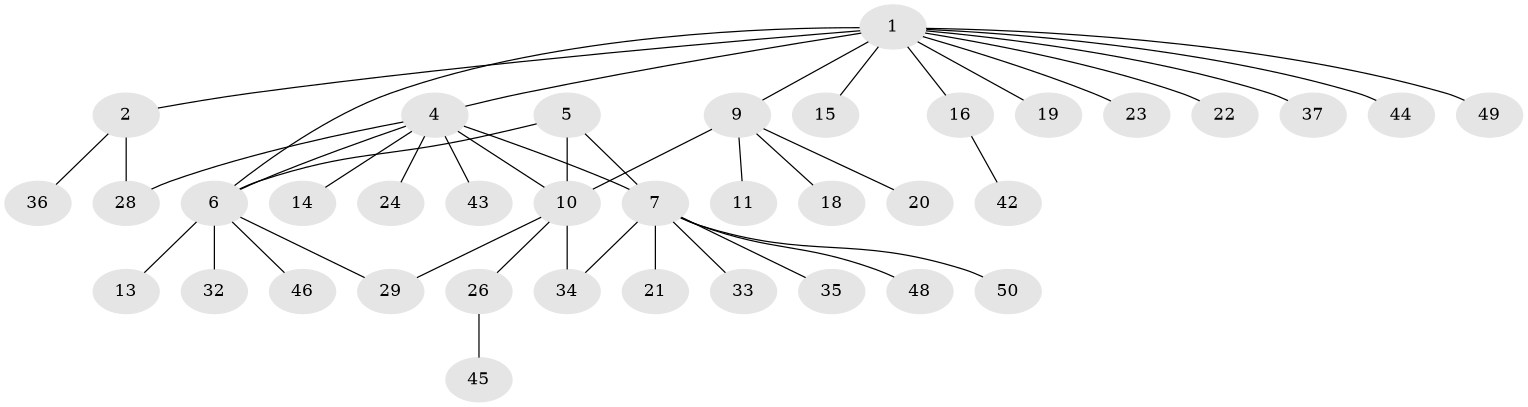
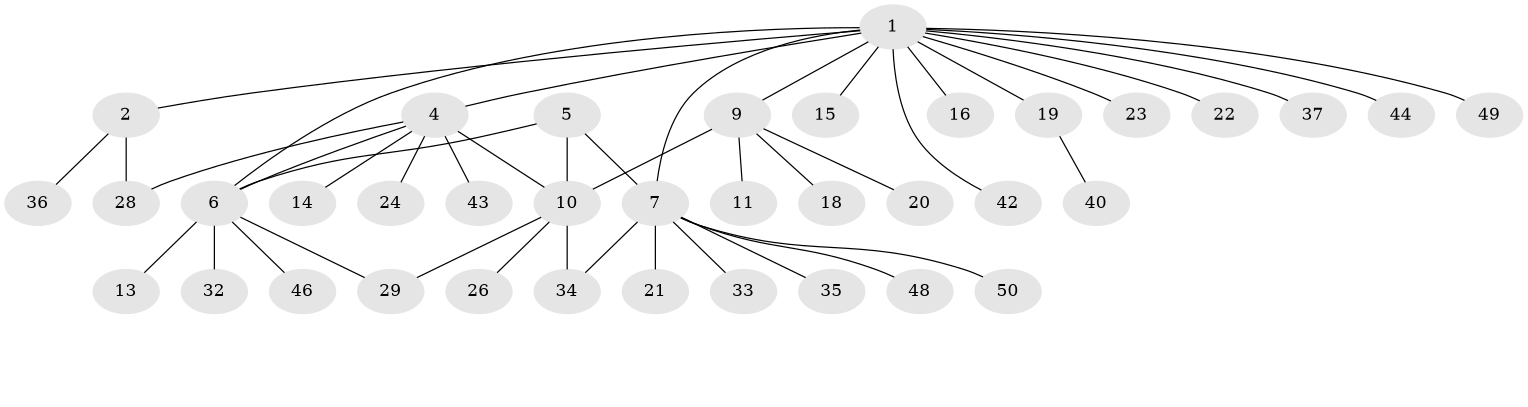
  graph {
    node [color=gray90 style=filled]
    1 [super="+3"]
    2 [super="+22"]
    4 [super="+8"]
    6 [super="+11"]
    9 [super="+25"]
    15
    16
    19 [super="+30"]
    23
    n10 [label=22]
    37
    42
    44
    49
    28
    36
    7 [super="+38"]
    10 [super="+39"]
    14 [super="+31"]
    24
    43
    13
    29
    32
    46
    n26 [label=11]
    18
    20 [super="+41"]
+   40
    21
    33
    35
    48
    50
    34
    26
    5 [super="+17"]
-   45 [super="+47"]
    1 -- 2
    1 -- 4 [weight=2]
    1 -- 6
    1 -- 9
    1 -- 15
    1 -- 16
    1 -- 19
    1 -- 23
    1 -- n10
    1 -- 37
-   16 -- 42
+   1 -- 42
    1 -- 44
    1 -- 49
    2 -- 28
    2 -- 36
    4 -- 6 [weight=2]
    4 -- 28
-   4 -- 7
+   1 -- 7
    4 -- 10
    4 -- 14
    4 -- 24
    4 -- 43
    6 -- 13
    6 -- 29
    6 -- 32
    6 -- 46
    9 -- 10
    9 -- n26
    9 -- 18
    9 -- 20
+   19 -- 40
    7 -- 21
    7 -- 33
    7 -- 35
    7 -- 48
    7 -- 50
    7 -- 34
    10 -- 29
    10 -- 34
    10 -- 26
-   26 -- 45
    5 -- 6
    5 -- 7
    5 -- 10
  }
